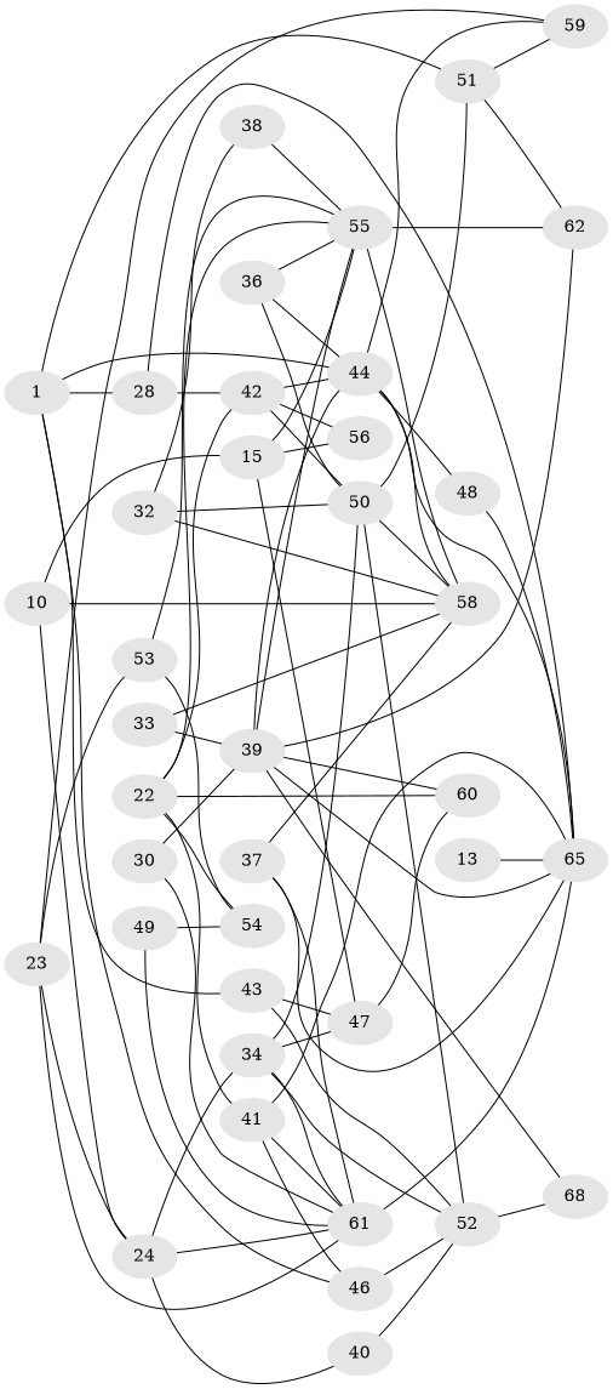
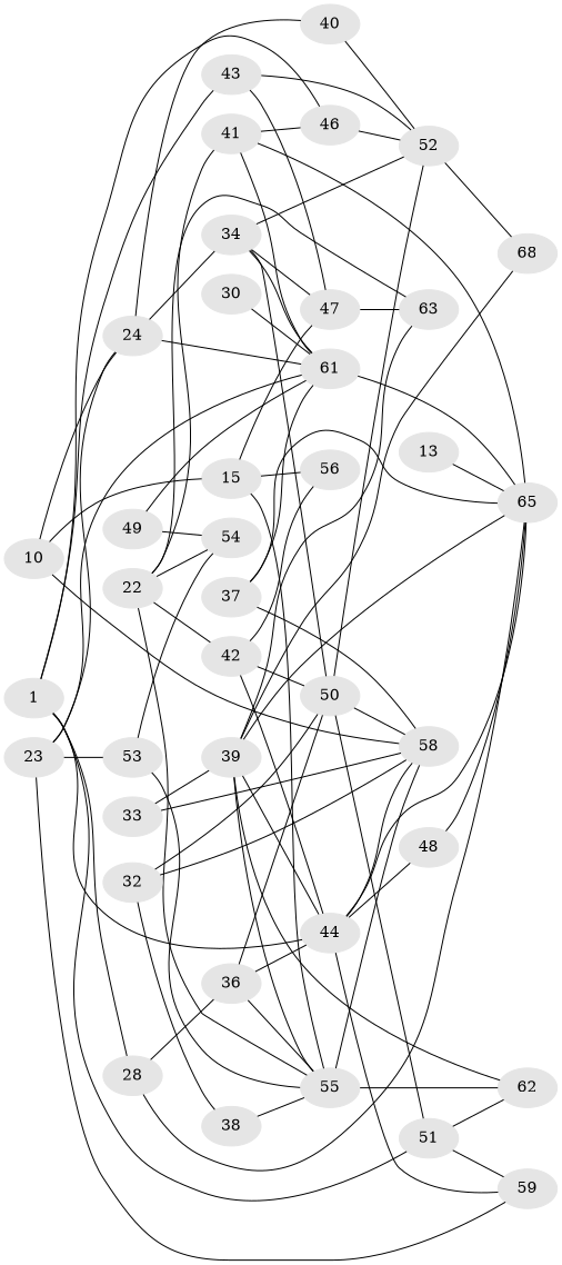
  graph {
    rankdir=LR
    node [color=gray90 style=filled]
    28 [super="+25"]
    65 [super="+14+60"]
    42 [super="+8"]
    1
    43
    44 [super="+35"]
    46
    51
    47
    52 [super="+21"]
    58 [super="+20+31"]
    59
    48
    62 [super="+6"]
    10 [super="+3+9"]
    15 [super="+7"]
    24
    55 [super="+45"]
    56
    61 [super="+57"]
    34 [super="+17"]
    40
    13
-   63 [super="+27" label=60]
+   63 [super="+27"]
    41 [super="+4"]
    22
    54
    50 [super="+18"]
    23
    53
    30 [super="+29"]
    39 [super="+11"]
    n33 [label=68]
    32
    38
    33
    36
    37
    49
    28 -- 65 [weight=2]
-   28 -- 42
+   28 -- 36
    42 -- 44
    42 -- 56
    42 -- 50
    1 -- 28
    1 -- 43
    1 -- 44
    1 -- 46
    1 -- 51
    43 -- 47
    43 -- 52
    44 -- 65
    44 -- 58
    44 -- 59 [weight=2]
    44 -- 48
    46 -- 52
    51 -- 59
    51 -- 62 [weight=2]
    47 -- 63
    52 -- n33
    48 -- 65 [weight=2]
    10 -- 58 [weight=3]
    10 -- 15 [weight=2]
    10 -- 24
    15 -- 47
    15 -- 55
    15 -- 56
    24 -- 61
    24 -- 34
    24 -- 40
    55 -- 58
    55 -- 62 [weight=2]
    61 -- 65 [weight=2]
    34 -- 47
    34 -- 52
    34 -- 61 [weight=2]
    34 -- 50
    40 -- 52 [weight=2]
    13 -- 65 [weight=2]
    41 -- 65
    41 -- 46
    41 -- 61
    22 -- 42
    22 -- 55
    22 -- 63
    22 -- 41
    22 -- 54
    50 -- 51
    50 -- 52 [weight=2]
    50 -- 58 [weight=3]
    23 -- 59
    23 -- 24
    23 -- 61
    23 -- 53
    53 -- 55
    53 -- 54
    30 -- 61
-   30 -- 39 [weight=2]
    39 -- 65
    39 -- 44 [weight=2]
    39 -- 62
    39 -- 55
    39 -- 63 [weight=3]
    39 -- n33
    32 -- 58
    32 -- 50
    32 -- 38
    38 -- 55 [weight=2]
    33 -- 58 [weight=2]
    33 -- 39
    36 -- 44
    36 -- 55
    36 -- 50
    37 -- 65 [weight=2]
    37 -- 58
    37 -- 61
    49 -- 61
    49 -- 54
  }
